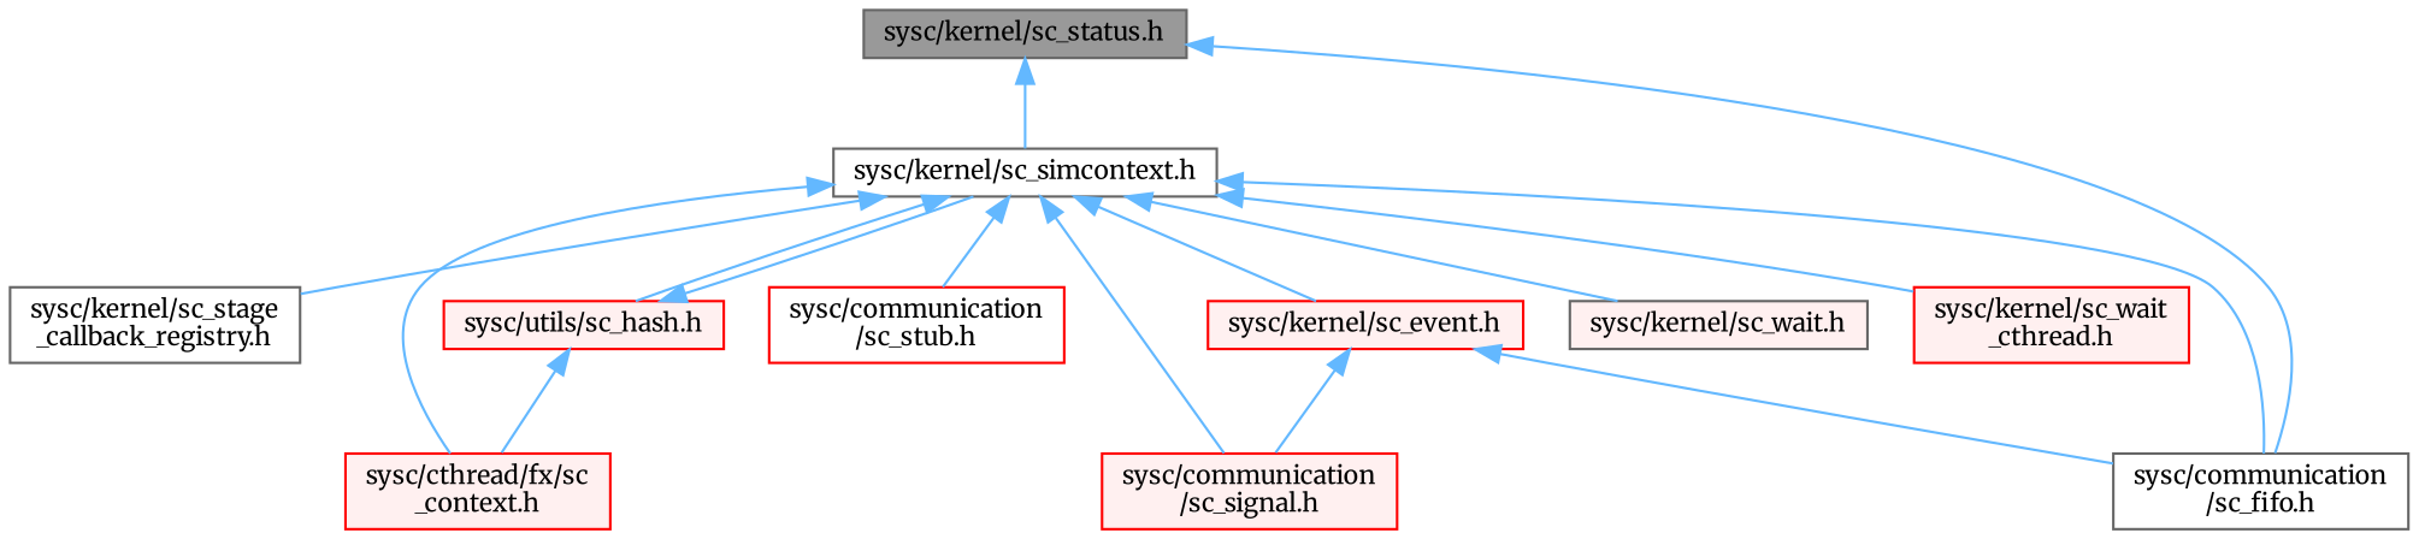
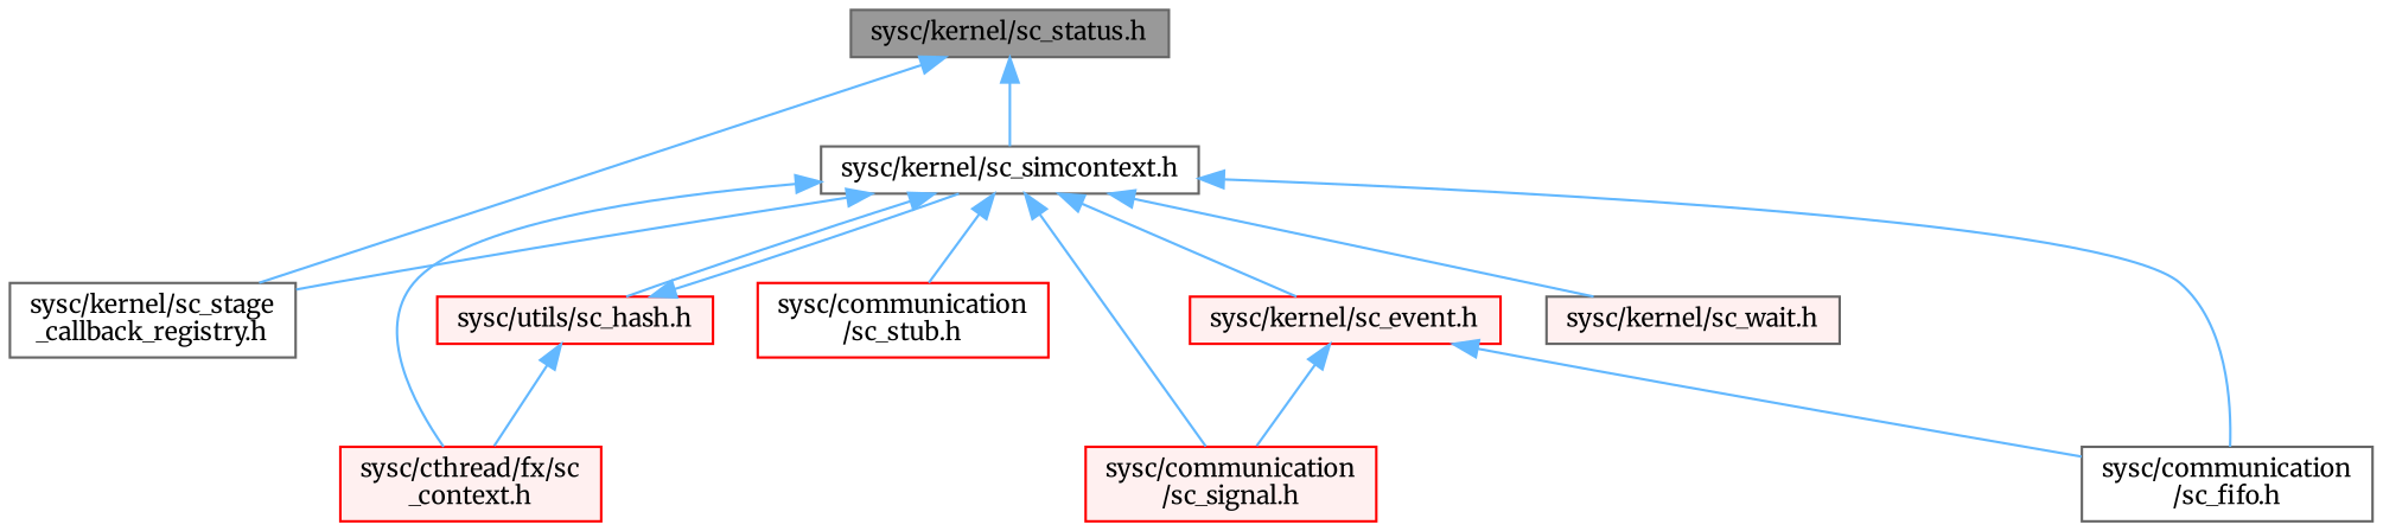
  digraph {
    fontname=Merriweather
    node [color=red fillcolor="#FFF0F0" fontname=Merriweather fontsize=10 shape=box style=filled]
    edge [color=steelblue1 dir=back fontname=Merriweather fontsize=10 labelfontname=FreeSans labelfontsize=10 style=solid]
    n1 [color=gray40 fillcolor=grey60 fontcolor=black height=0.2 label="sysc/kernel/sc_status.h" width=0.4]
    n2 [color=grey40 fillcolor=white height=0.2 label="sysc/kernel/sc_simcontext.h" width=0.4]
    n3 [color=grey40 fillcolor=white height=0.2 label="sysc/kernel/sc_stage\l_callback_registry.h" width=0.4]
    n4 [color=grey40 fillcolor=white height=0.2 label="sysc/communication\l/sc_fifo.h" width=0.4]
    n5 [height=0.2 label="sysc/communication\l/sc_signal.h" width=0.4]
    n6 [fillcolor=white height=0.2 label="sysc/communication\l/sc_stub.h" width=0.4]
    n7 [height=0.2 label="sysc/cthread/fx/sc\l_context.h" width=0.4]
    n8 [height=0.2 label="sysc/kernel/sc_event.h" width=0.4]
    n9 [color=grey40 height=0.2 label="sysc/kernel/sc_wait.h" width=0.4]
-   n10 [height=0.2 label="sysc/kernel/sc_wait\l_cthread.h" width=0.4]
    n11 [height=0.2 label="sysc/utils/sc_hash.h" width=0.4]
    n1 -> n2
-   n1 -> n4
+   n1 -> n3
    n2 -> n3
    n2 -> n4
    n2 -> n5
    n2 -> n6
    n2 -> n7
    n2 -> n8
    n2 -> n9
-   n2 -> n10
    n2 -> n11
    n8 -> n4
    n8 -> n5
    n11 -> n2
    n11 -> n7
  }
